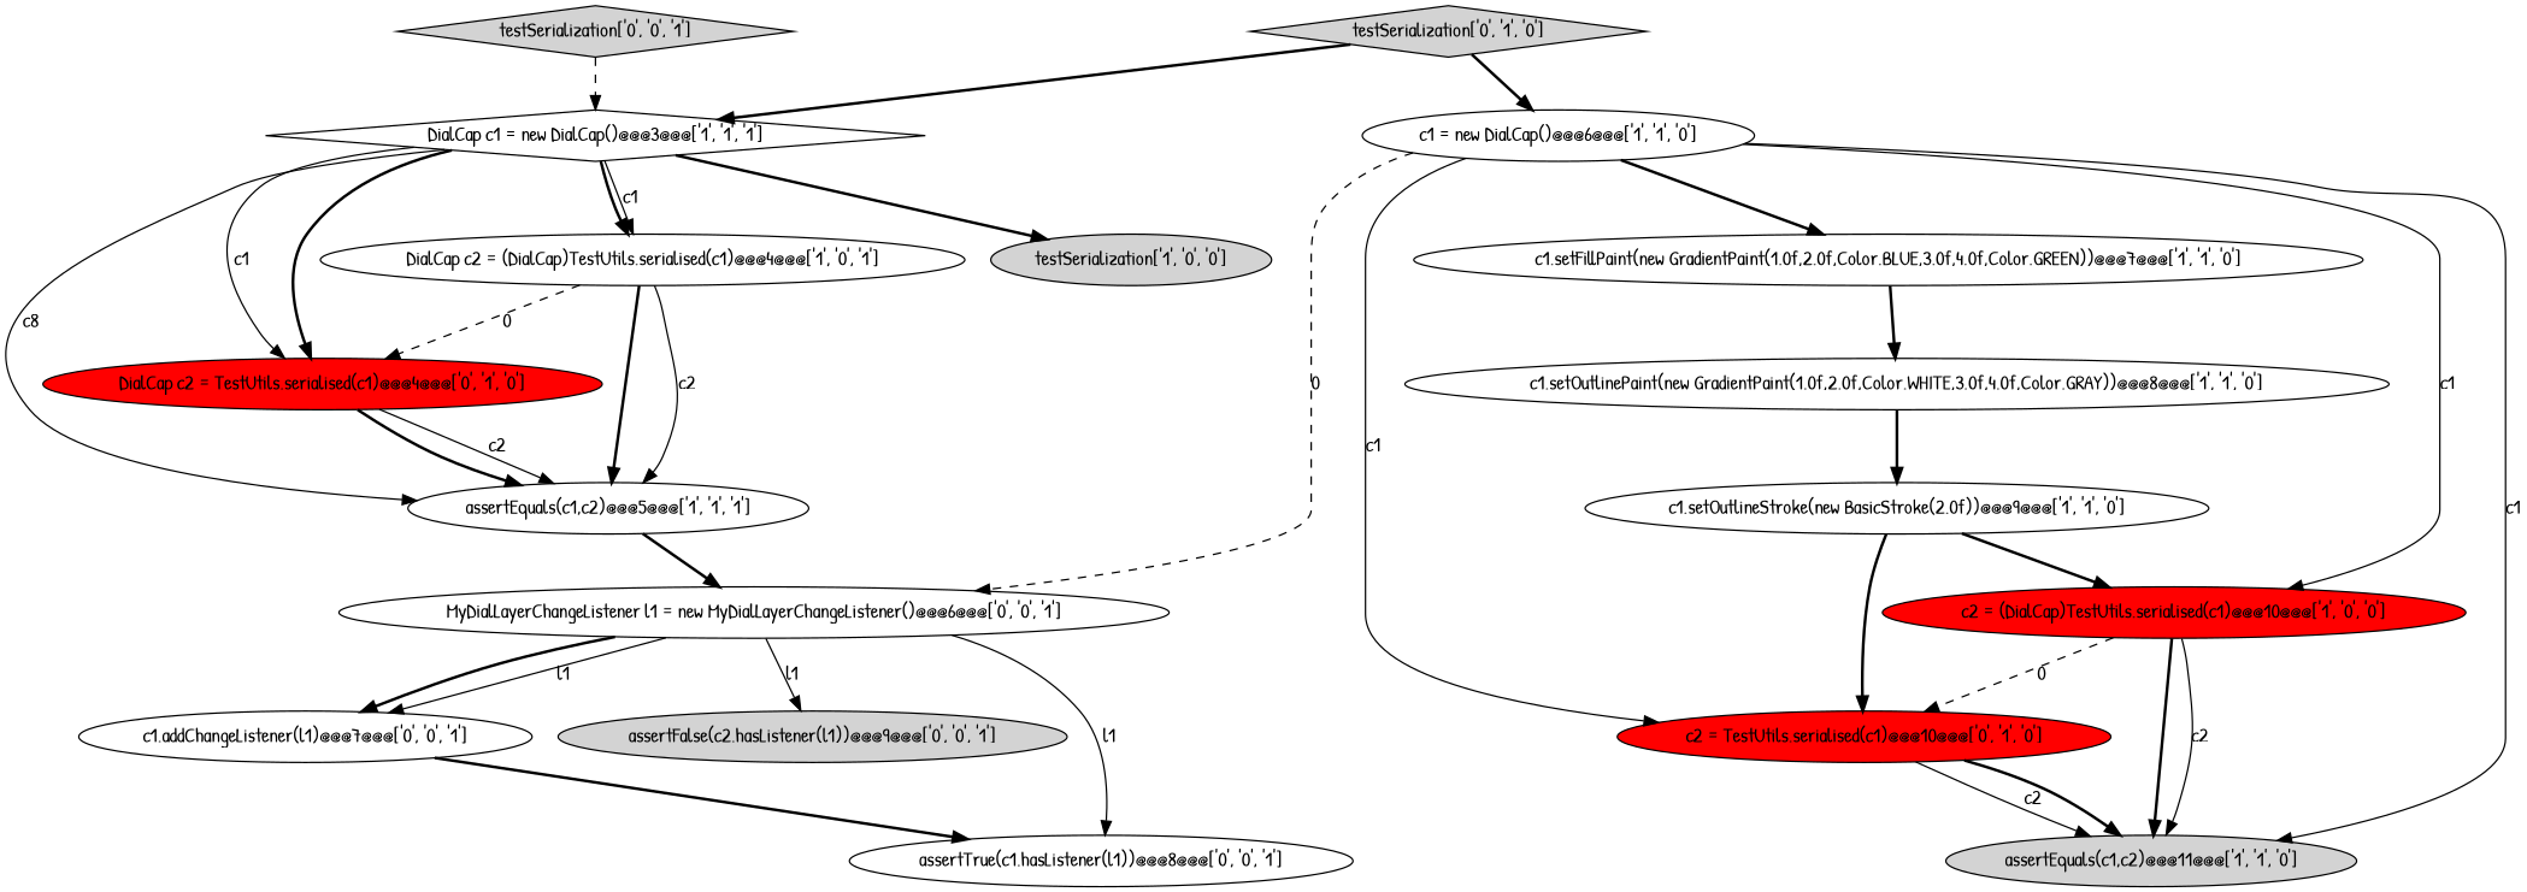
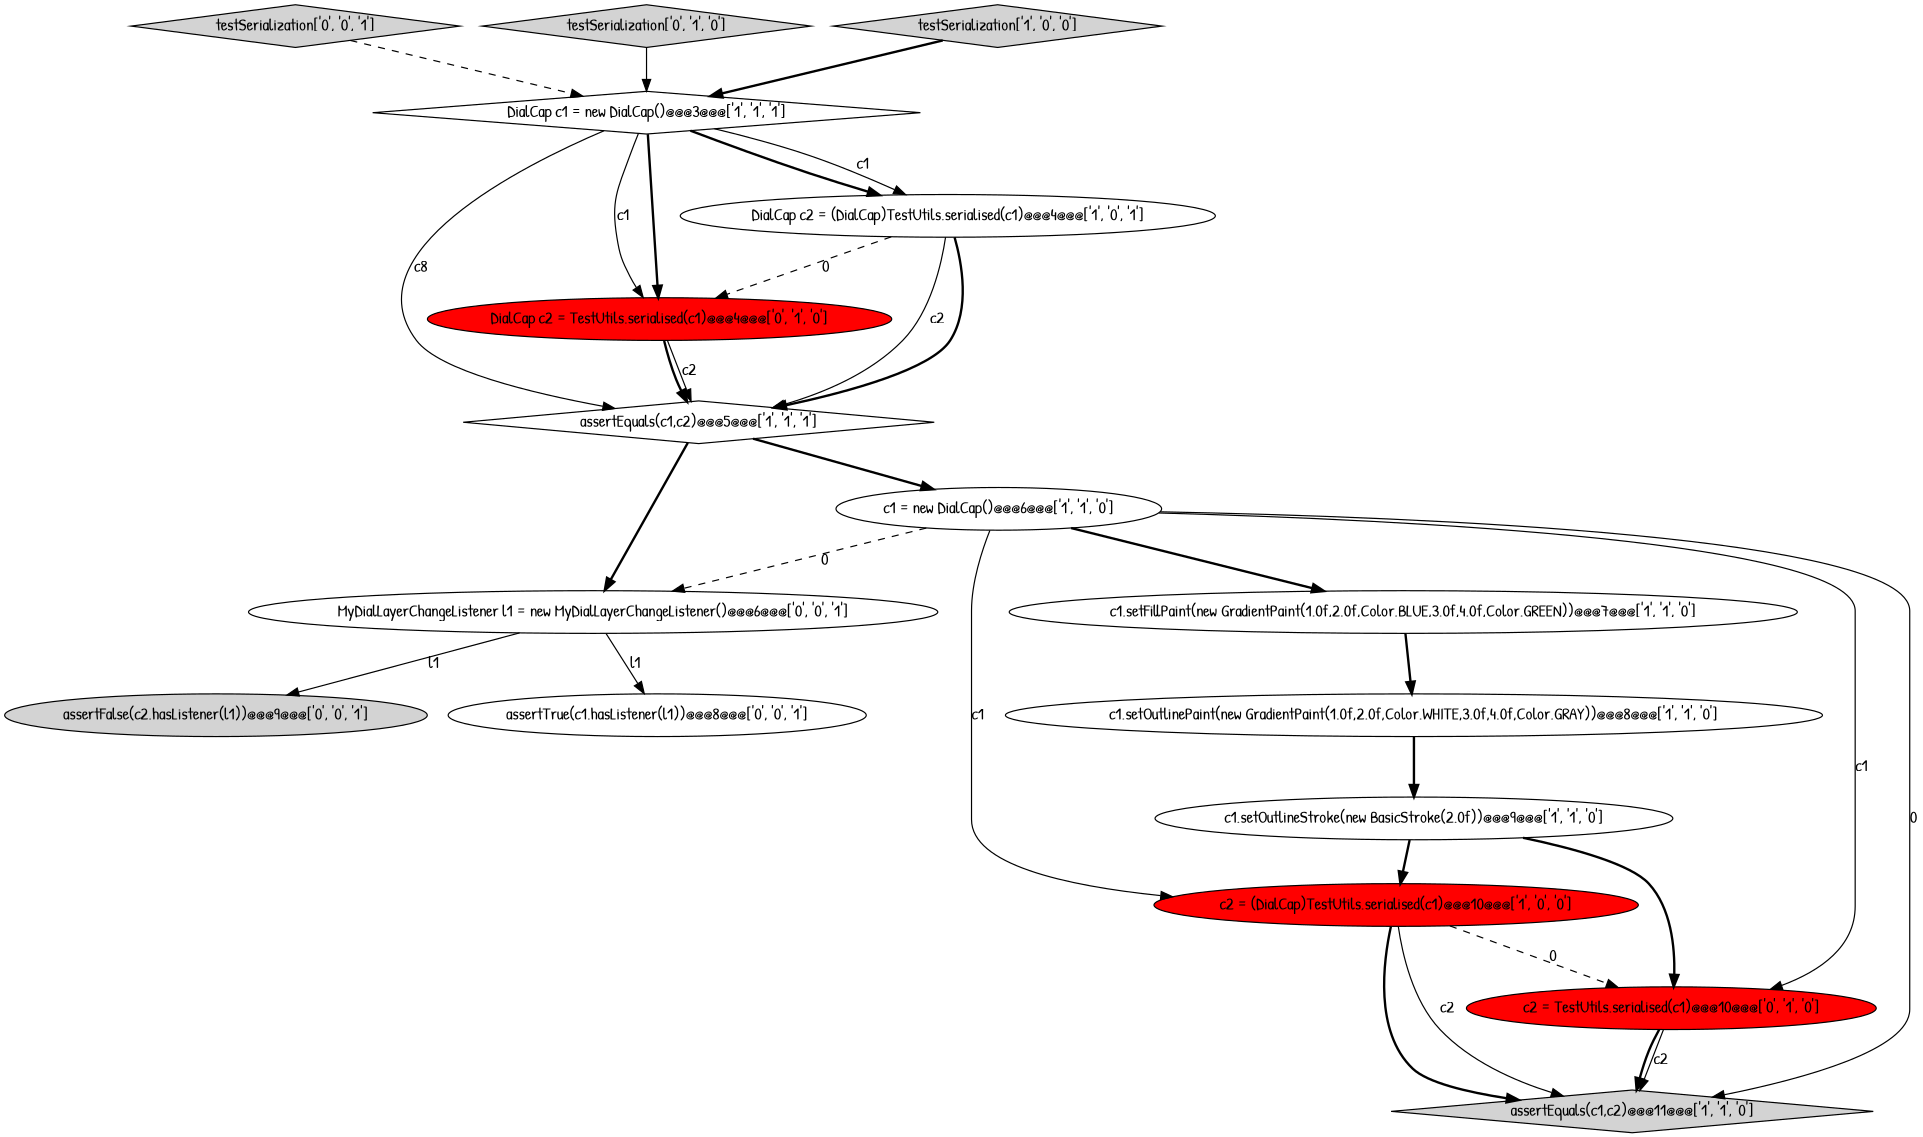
  digraph {
    fontname="Patrick Hand"
    node [fillcolor=white fontname="Patrick Hand" shape=ellipse style=filled]
    edge [fontname="Patrick Hand" style=bold]
-   n1 [label="assertEquals(c1,c2)@@@5@@@['1', '1', '1']"]
+   n1 [label="assertEquals(c1,c2)@@@5@@@['1', '1', '1']" shape=diamond]
    n2 [label="MyDialLayerChangeListener l1 = new MyDialLayerChangeListener()@@@6@@@['0', '0', '1']"]
    n3 [label="c1 = new DialCap()@@@6@@@['1', '1', '0']"]
-   n4 [label="c1.addChangeListener(l1)@@@7@@@['0', '0', '1']"]
    n5 [label="assertTrue(c1.hasListener(l1))@@@8@@@['0', '0', '1']"]
    n6 [fillcolor=lightgray label="assertFalse(c2.hasListener(l1))@@@9@@@['0', '0', '1']"]
    n7 [fillcolor=red label="c2 = (DialCap)TestUtils.serialised(c1)@@@10@@@['1', '0', '0']"]
    n8 [fillcolor=red label="c2 = TestUtils.serialised(c1)@@@10@@@['0', '1', '0']"]
    n9 [label="c1.setFillPaint(new GradientPaint(1.0f,2.0f,Color.BLUE,3.0f,4.0f,Color.GREEN))@@@7@@@['1', '1', '0']"]
-   n10 [fillcolor=lightgray label="assertEquals(c1,c2)@@@11@@@['1', '1', '0']"]
+   n10 [fillcolor=lightgray label="assertEquals(c1,c2)@@@11@@@['1', '1', '0']" shape=diamond]
    n11 [label="c1.setOutlinePaint(new GradientPaint(1.0f,2.0f,Color.WHITE,3.0f,4.0f,Color.GRAY))@@@8@@@['1', '1', '0']"]
    n12 [label="c1.setOutlineStroke(new BasicStroke(2.0f))@@@9@@@['1', '1', '0']"]
    n13 [fillcolor=lightgray label="testSerialization['0', '0', '1']" shape=diamond]
    n14 [label="DialCap c1 = new DialCap()@@@3@@@['1', '1', '1']" shape=diamond]
    n15 [fillcolor=red label="DialCap c2 = TestUtils.serialised(c1)@@@4@@@['0', '1', '0']"]
    n16 [label="DialCap c2 = (DialCap)TestUtils.serialised(c1)@@@4@@@['1', '0', '1']"]
    n17 [fillcolor=lightgray label="testSerialization['0', '1', '0']" shape=diamond]
-   n18 [fillcolor=lightgray label="testSerialization['1', '0', '0']"]
+   n18 [fillcolor=lightgray label="testSerialization['1', '0', '0']" shape=diamond]
    n1 -> n2
-   n17 -> n3
-   n2 -> n4 [label=l1 style=solid]
-   n2 -> n4
+   n1 -> n3
    n2 -> n5 [label=l1 style=solid]
    n2 -> n6 [label=l1 style=solid]
    n3 -> n2 [label=0 style=dashed]
    n3 -> n7 [label=c1 style=solid]
    n3 -> n8 [label=c1 style=solid]
    n3 -> n9
-   n3 -> n10 [label=c1 style=solid]
-   n4 -> n5
+   n3 -> n10 [label=0 style=solid]
    n7 -> n8 [label=0 style=dashed]
    n7 -> n10
    n7 -> n10 [label=c2 style=solid]
    n8 -> n10 [label=c2 style=solid]
    n8 -> n10
    n9 -> n11
    n11 -> n12
    n12 -> n7
    n12 -> n8
    n13 -> n14 [style=dashed]
    n14 -> n1 [label=c8 style=solid]
    n14 -> n15 [label=c1 style=solid]
    n14 -> n15
    n14 -> n16 [label=c1 style=solid]
    n14 -> n16
    n15 -> n1
    n15 -> n1 [label=c2 style=solid]
    n16 -> n1 [label=c2 style=solid]
    n16 -> n1
    n16 -> n15 [label=0 style=dashed]
-   n17 -> n14
-   n14 -> n18
+   n17 -> n14 [style=solid]
+   n18 -> n14
  }
